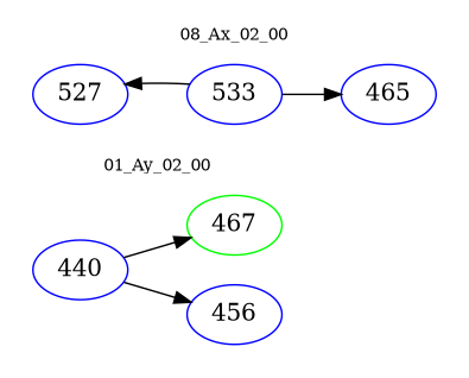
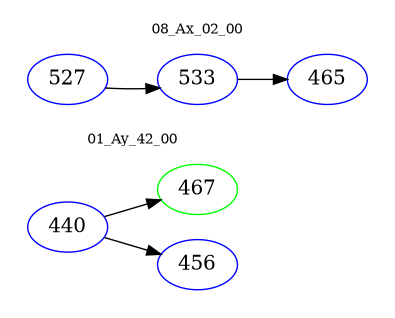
  digraph {
    rankdir=LR
    node [color=blue]
    edge [color=black]
    n1 [label=440]
    n2 [label=456]
    n3 [color=green label=467]
    n4 [label=527]
    n5 [label=465]
    n6 [label=533]
    subgraph cluster_1 {
      color=white
      fontsize=10
-     label="01_Ay_02_00"
+     label="01_Ay_42_00"
      n1
      n2
      n3
    }
    subgraph cluster_2 {
      color=white
      fontsize=10
      label="08_Ax_02_00"
      n4
      n5
      n6
    }
    n1 -> n2
    n1 -> n3
-   n6 -> n4
+   n4 -> n6
    n6 -> n5
  }
